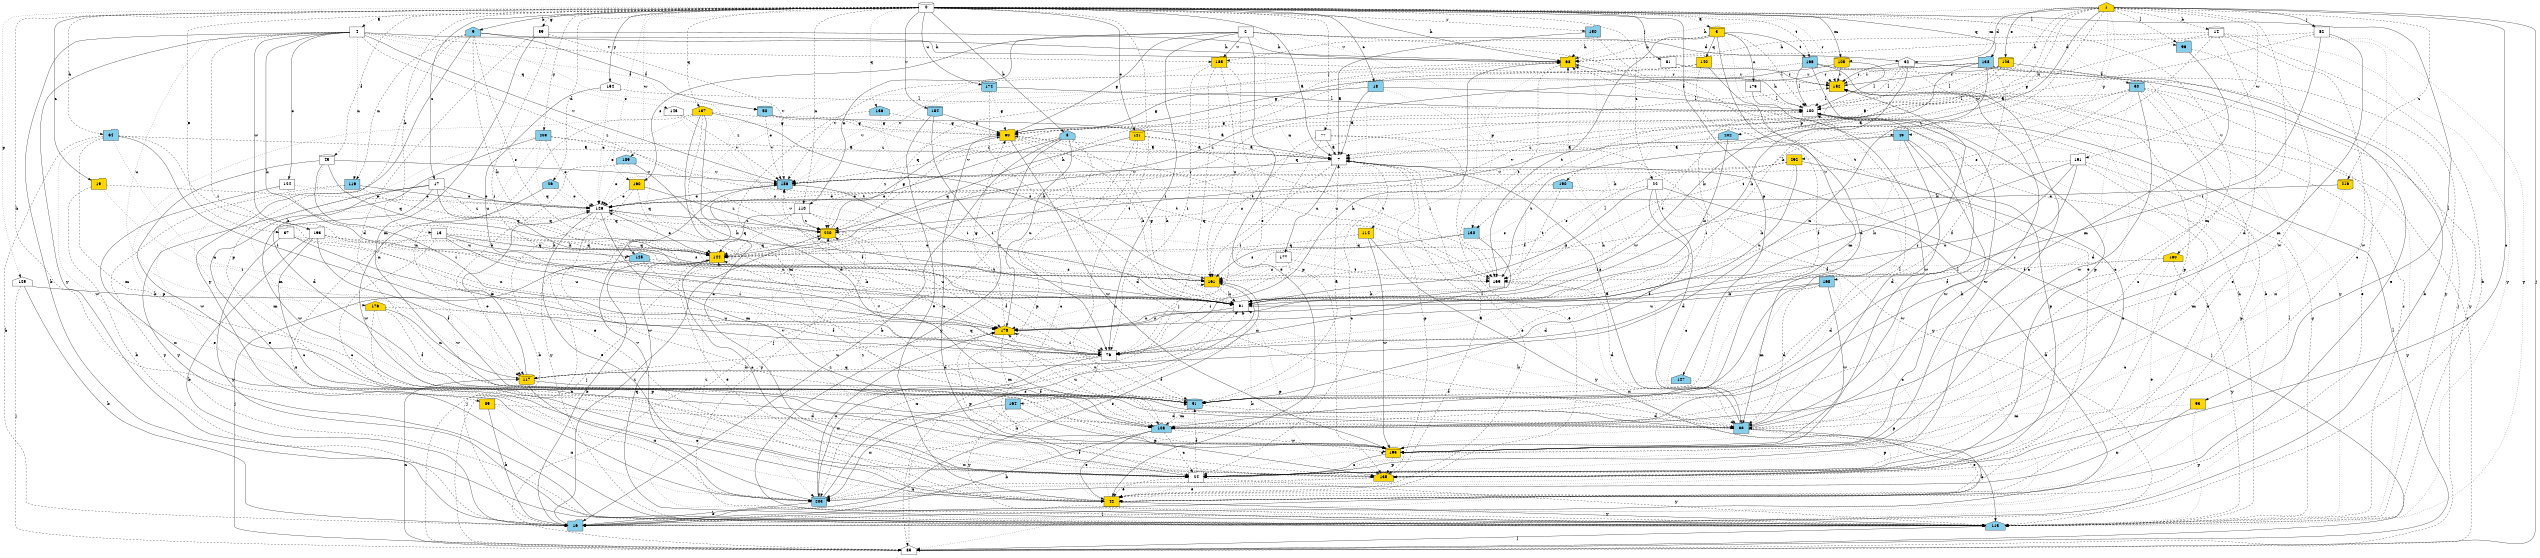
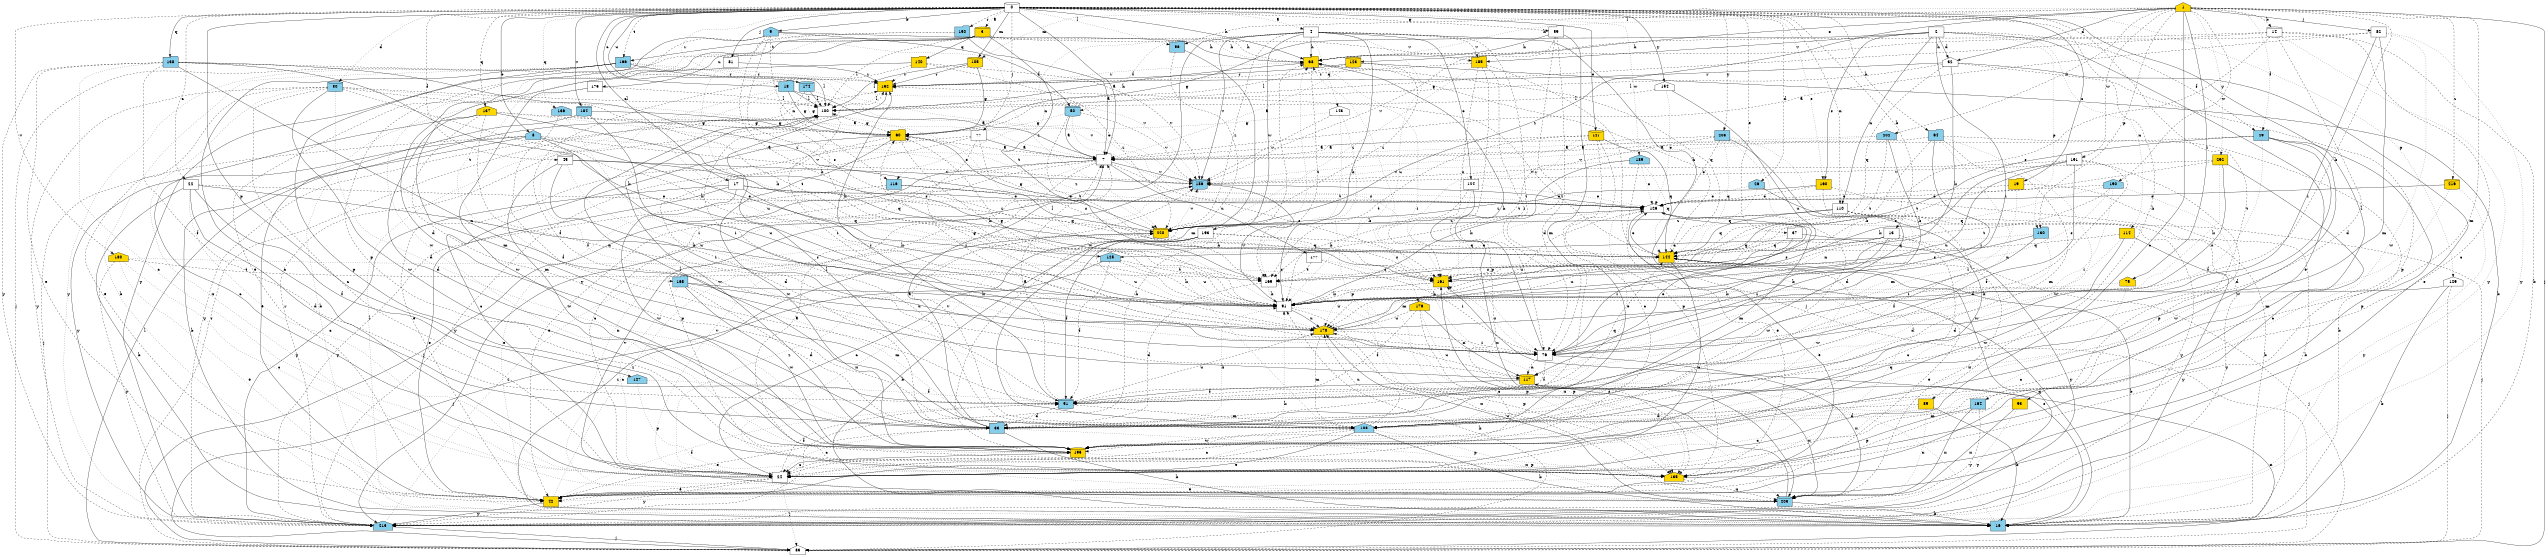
  strict digraph {
    node [fillcolor=skyblue shape=folder style=filled]
    edge [style=dashed]
    0 [fillcolor=white shape=cylinder]
    3 [fillcolor=gold shape=cylinder]
    4 [fillcolor=white shape=box]
    7 [fillcolor=white]
    8 [shape=house]
    9 [shape=house]
    13 [fillcolor=white shape=box]
    17 [fillcolor=white]
    18
    19 [fillcolor=gold]
    22 [fillcolor=white shape=box]
    26 [shape=house]
    30 [shape=cylinder]
    37 [fillcolor=white]
    45 [fillcolor=white shape=cylinder]
    59 [fillcolor=white]
    64
    68 [fillcolor=gold]
    77 [fillcolor=white]
    81 [fillcolor=white]
    89 [fillcolor=gold shape=box]
    93 [fillcolor=gold shape=box]
    96
    105 [fillcolor=gold shape=cylinder]
    110 [fillcolor=white shape=box]
    121 [fillcolor=gold shape=cylinder]
    127 [shape=house]
    129 [fillcolor=white shape=house]
    136 [shape=house]
    137 [fillcolor=gold shape=house]
    138
    150
    152 [fillcolor=gold]
    154 [fillcolor=white shape=house]
    160 [fillcolor=gold shape=box]
    164 [shape=box]
    166
    174 [shape=cylinder]
    180 [fillcolor=gold shape=house]
    184 [shape=cylinder]
    189 [shape=house]
    208 [shape=box]
    185 [fillcolor=gold]
    33
    100 [fillcolor=white]
    140 [fillcolor=gold]
    168
    169 [fillcolor=white]
    175 [fillcolor=white shape=box]
    91 [fillcolor=white]
    220 [fillcolor=gold shape=cylinder]
    76 [fillcolor=white shape=box]
    16
    50 [shape=cylinder]
    116 [shape=box]
    124 [fillcolor=white shape=box]
    143 [fillcolor=white shape=house]
    176 [fillcolor=gold shape=house]
    186 [shape=cylinder]
    193 [fillcolor=white]
-   213 [shape=house label=113]
+   213 [shape=house]
    24 [fillcolor=white]
    83 [fillcolor=white shape=house]
    42 [fillcolor=gold shape=box]
    135 [fillcolor=gold shape=house]
    161 [fillcolor=gold]
    177 [fillcolor=white]
    203 [shape=cylinder]
    125 [shape=house]
    178 [fillcolor=gold shape=house]
    144 [fillcolor=gold]
    195 [fillcolor=gold shape=cylinder]
    126 [fillcolor=white shape=house]
    60 [fillcolor=gold]
    51 [shape=cylinder]
    108 [shape=house]
    117 [fillcolor=gold shape=cylinder]
    1 [fillcolor=gold shape=house]
    14 [fillcolor=white shape=cylinder]
    32 [fillcolor=white shape=house]
    49 [shape=box]
+   75 [fillcolor=gold shape=house]
    82 [fillcolor=white shape=box]
    123 [fillcolor=gold shape=cylinder]
    130
    190 [shape=house]
    191 [fillcolor=white]
    202 [shape=house]
    n89 [fillcolor=gold label=292 shape=box]
    216 [fillcolor=gold shape=cylinder]
    2 [fillcolor=white shape=box]
    114 [fillcolor=gold shape=box]
    0 -> 3 [label=a style=dotted]
    0 -> 4 [label=a style=dotted]
    0 -> 7 [label=a style=solid]
    0 -> 8 [label=b style=solid]
    0 -> 9 [label=b style=solid]
    0 -> 13 [label=b]
    0 -> 17 [label=c style=solid]
    0 -> 18 [label=c style=solid]
    0 -> 19 [label=c style=solid]
    0 -> 22 [label=c]
    0 -> 26 [label=d]
    0 -> 30 [label=d style=dotted]
    0 -> 37 [label=e]
    0 -> 45 [label=f]
    0 -> 59 [label=g]
    0 -> 64 [label=h]
    0 -> 68 [label=h style=solid]
    0 -> 77 [label=j]
    0 -> 81 [label=j style=solid]
    0 -> 89 [label=k]
    0 -> 93 [label=l style=solid]
    0 -> 96 [label=l style=dotted]
    0 -> 105 [label=m style=solid]
    0 -> 110 [label=n]
    0 -> 121 [label=o style=solid]
    0 -> 127 [label=p style=solid]
    0 -> 129 [label=p style=dotted]
    0 -> 136 [label=q style=dotted]
    0 -> 137 [label=q]
    0 -> 138 [label=q style=solid]
    0 -> 150 [label=r]
    0 -> 152 [label=r style=dotted]
    0 -> 154 [label=y style=solid]
    0 -> 160 [label=s style=dotted]
    0 -> 164 [label=t]
    0 -> 166 [label=t]
    0 -> 174 [label=u style=solid]
    0 -> 180 [label=v]
    0 -> 184 [label=v style=solid]
    0 -> 189 [label=w style=dotted]
    0 -> 208 [label=y]
    3 -> 68 [label=h]
    3 -> 166 [label=t style=solid]
    3 -> 185 [label=v]
    3 -> 33 [label=d style=solid]
    3 -> 100 [label=l]
    3 -> 140 [label=q style=solid]
    3 -> 168 [label=t style=dotted]
    3 -> 169 [label=t style=solid]
    3 -> 175 [label=u style=solid]
    4 -> 68 [label=h style=solid]
    4 -> 185 [label=v]
    4 -> 91 [label=k style=solid]
    4 -> 220 [label=z]
    4 -> 76 [label=i]
    4 -> 16 [label=b style=solid]
    4 -> 50 [label=f style=dotted]
    4 -> 116 [label=n style=dotted]
    4 -> 124 [label=o style=solid]
    4 -> 143 [label=q style=dotted]
    4 -> 176 [label=u style=dotted]
    4 -> 186 [label=v style=solid]
    4 -> 193 [label=w style=solid]
    4 -> 213 [label=y style=solid]
    7 -> 186 [label=v style=solid]
    7 -> 24 [label=c]
    7 -> 83 [label=j style=solid]
    7 -> 42 [label=e]
    7 -> 135 [label=p]
    7 -> 161 [label=s]
    7 -> 177 [label=u style=solid]
    7 -> 203 [label=x style=dotted]
    8 -> 7 [label=a style=dotted]
    8 -> 16 [label=b style=solid]
    8 -> 186 [label=v]
    8 -> 213 [label=y style=solid]
    8 -> 83 [label=j]
    8 -> 125 [label=o style=solid]
    8 -> 178 [label=u style=solid]
    9 -> 68 [label=h style=solid]
    9 -> 91 [label=k]
    9 -> 220 [label=z style=dotted]
    9 -> 50 [label=f style=solid]
    9 -> 116 [label=n]
    9 -> 213 [label=y style=solid]
    9 -> 135 [label=p]
    9 -> 161 [label=s]
    13 -> 76 [label=i style=solid]
    13 -> 24 [label=c]
    13 -> 161 [label=s style=solid]
    13 -> 203 [label=x]
    13 -> 125 [label=o style=solid]
    13 -> 144 [label=q]
    13 -> 195 [label=w style=dotted]
    17 -> 91 [label=k style=solid]
    17 -> 220 [label=z]
    17 -> 213 [label=y style=solid]
    17 -> 42 [label=e style=solid]
    17 -> 144 [label=q style=dotted]
    17 -> 195 [label=w style=solid]
    17 -> 126 [label=o style=solid]
    18 -> 7 [label=a style=solid]
    18 -> 100 [label=l style=solid]
    18 -> 178 [label=u style=dotted]
    18 -> 60 [label=g style=solid]
    18 -> 51 [label=f style=dotted]
    19 -> 76 [label=i style=dotted]
    19 -> 16 [label=b]
    19 -> 126 [label=o]
    22 -> 33 [label=d style=solid]
    22 -> 91 [label=k style=solid]
    22 -> 16 [label=b style=solid]
    22 -> 24 [label=c style=dotted]
    22 -> 126 [label=o]
    22 -> 51 [label=f style=solid]
    26 -> 144 [label=q style=dotted]
    26 -> 195 [label=w style=solid]
    26 -> 126 [label=o style=dotted]
    30 -> 7 [label=a style=dotted]
    30 -> 33 [label=d style=dotted]
    30 -> 100 [label=l]
    30 -> 169 [label=t]
    30 -> 91 [label=k]
    30 -> 213 [label=y]
    30 -> 24 [label=c]
    30 -> 42 [label=e]
    30 -> 203 [label=x style=dotted]
    30 -> 195 [label=w style=solid]
    37 -> 76 [label=i style=solid]
    37 -> 213 [label=y style=solid]
    37 -> 178 [label=u]
    37 -> 144 [label=q style=dotted]
    45 -> 76 [label=i style=solid]
    45 -> 186 [label=v style=solid]
    45 -> 178 [label=u style=dotted]
    45 -> 144 [label=q style=solid]
    45 -> 195 [label=w style=solid]
    59 -> 68 [label=h style=solid]
    59 -> 33 [label=d]
    59 -> 76 [label=i]
    59 -> 186 [label=v]
    59 -> 108 [label=m style=solid]
    64 -> 7 [label=a]
    64 -> 91 [label=k]
    64 -> 76 [label=i style=solid]
    64 -> 16 [label=b]
    64 -> 195 [label=w style=dotted]
    64 -> 108 [label=m]
    64 -> 117 [label=n style=dotted]
    68 -> 152 [label=r style=dotted]
    68 -> 169 [label=t]
    68 -> 76 [label=i style=dotted]
    68 -> 144 [label=q]
    77 -> 7 [label=a style=solid]
    77 -> 76 [label=i]
    77 -> 213 [label=y]
    77 -> 42 [label=e]
    77 -> 161 [label=s]
    81 -> 152 [label=r style=solid]
    81 -> 91 [label=k style=dotted]
    89 -> 33 [label=d]
    89 -> 16 [label=b style=solid]
    89 -> 24 [label=c style=dotted]
    89 -> 203 [label=x style=dotted]
    93 -> 213 [label=y style=dotted]
    93 -> 203 [label=x style=solid]
    93 -> 108 [label=m style=dotted]
    96 -> 195 [label=w]
    96 -> 108 [label=m style=solid]
    105 -> 152 [label=r style=solid]
    105 -> 100 [label=l style=solid]
    105 -> 60 [label=g style=solid]
    110 -> 220 [label=z style=solid]
    110 -> 213 [label=y]
    110 -> 83 [label=j]
    110 -> 144 [label=q style=solid]
    110 -> 51 [label=f]
    121 -> 7 [label=a]
    121 -> 169 [label=t]
    121 -> 91 [label=k style=dotted]
    121 -> 24 [label=c]
    121 -> 135 [label=p]
    121 -> 144 [label=q style=solid]
    127 -> 135 [label=p style=dotted]
    127 -> 51 [label=f style=dotted]
    129 -> 91 [label=k style=solid]
    129 -> 16 [label=b style=solid]
    129 -> 83 [label=j]
    136 -> 76 [label=i style=dotted]
    136 -> 60 [label=g]
    136 -> 51 [label=f]
    137 -> 33 [label=d style=solid]
    137 -> 24 [label=c style=solid]
    137 -> 161 [label=s style=solid]
    137 -> 126 [label=o style=dotted]
    137 -> 60 [label=g]
    137 -> 108 [label=m]
    137 -> 117 [label=n]
    138 -> 152 [label=r]
    138 -> 91 [label=k style=solid]
    138 -> 220 [label=z style=solid]
    138 -> 213 [label=y]
    138 -> 24 [label=c style=dotted]
    138 -> 42 [label=e]
    138 -> 51 [label=f]
    138 -> 117 [label=n style=solid]
    150 -> 7 [label=a style=solid]
    150 -> 68 [label=h style=dotted]
    150 -> 42 [label=e]
    150 -> 195 [label=w style=dotted]
    152 -> 100 [label=l style=dotted]
    154 -> 100 [label=l]
    154 -> 178 [label=u style=solid]
    154 -> 126 [label=o style=dotted]
    160 -> 220 [label=z style=solid]
    160 -> 16 [label=b]
    160 -> 213 [label=y]
    160 -> 126 [label=o]
    164 -> 33 [label=d style=dotted]
    164 -> 213 [label=y]
    164 -> 135 [label=p style=solid]
    164 -> 203 [label=x style=solid]
    166 -> 152 [label=r style=dotted]
    166 -> 100 [label=l style=solid]
    166 -> 16 [label=b style=dotted]
    166 -> 186 [label=v style=dotted]
    166 -> 213 [label=y style=dotted]
    166 -> 24 [label=c style=solid]
    166 -> 83 [label=j]
    166 -> 135 [label=p style=solid]
    166 -> 126 [label=o style=dotted]
    174 -> 100 [label=l style=solid]
    174 -> 91 [label=k]
    174 -> 186 [label=v style=dotted]
    174 -> 60 [label=g style=dotted]
    180 -> 169 [label=t]
    180 -> 213 [label=y]
    180 -> 24 [label=c style=dotted]
    180 -> 42 [label=e style=dotted]
    180 -> 161 [label=s style=dotted]
    184 -> 76 [label=i style=solid]
    184 -> 42 [label=e style=solid]
    184 -> 60 [label=g style=solid]
    189 -> 91 [label=k style=solid]
    189 -> 186 [label=v style=dotted]
    189 -> 42 [label=e]
    189 -> 144 [label=q style=dotted]
    189 -> 126 [label=o style=dotted]
    208 -> 7 [label=a]
    208 -> 33 [label=d style=solid]
    208 -> 169 [label=t]
    208 -> 144 [label=q style=dotted]
    208 -> 126 [label=o]
    208 -> 108 [label=m style=dotted]
    208 -> 117 [label=n style=dotted]
    185 -> 152 [label=r]
    185 -> 220 [label=z style=dotted]
    185 -> 76 [label=i]
    185 -> 83 [label=j]
    185 -> 135 [label=p]
    185 -> 161 [label=s]
    33 -> 7 [label=a style=solid]
    33 -> 152 [label=r style=solid]
    33 -> 100 [label=l style=solid]
    33 -> 91 [label=k style=dotted]
    33 -> 16 [label=b style=solid]
    33 -> 24 [label=c style=dotted]
    33 -> 42 [label=e]
    33 -> 135 [label=p style=dotted]
    100 -> 68 [label=h style=solid]
    100 -> 76 [label=i]
    100 -> 213 [label=y]
    100 -> 195 [label=w style=solid]
    100 -> 60 [label=g]
    140 -> 152 [label=r style=dotted]
    140 -> 220 [label=z]
    140 -> 186 [label=v]
    140 -> 51 [label=f]
    140 -> 108 [label=m style=solid]
    168 -> 33 [label=d]
    168 -> 91 [label=k style=solid]
    168 -> 24 [label=c style=dotted]
    168 -> 178 [label=u style=solid]
    168 -> 195 [label=w style=solid]
    168 -> 108 [label=m style=dotted]
    169 -> 33 [label=d]
    169 -> 91 [label=k style=dotted]
    169 -> 203 [label=x style=dotted]
    175 -> 100 [label=l]
    175 -> 16 [label=b style=dotted]
    175 -> 195 [label=w style=solid]
    91 -> 100 [label=l style=dotted]
    91 -> 186 [label=v style=solid]
    91 -> 135 [label=p style=dotted]
    91 -> 203 [label=x]
    91 -> 178 [label=u style=solid]
    91 -> 60 [label=g]
    220 -> 186 [label=v style=dotted]
    220 -> 203 [label=x style=dotted]
    220 -> 178 [label=u]
    220 -> 144 [label=q style=dotted]
    220 -> 60 [label=g style=solid]
    76 -> 68 [label=h style=solid]
    76 -> 161 [label=s style=dotted]
    76 -> 203 [label=x style=solid]
    76 -> 51 [label=f]
    76 -> 117 [label=n]
    16 -> 68 [label=h style=dotted]
    16 -> 100 [label=l style=dotted]
    16 -> 220 [label=z style=solid]
    16 -> 161 [label=s style=solid]
    50 -> 7 [label=a style=solid]
    50 -> 169 [label=t]
    50 -> 186 [label=v]
    50 -> 161 [label=s style=dotted]
    50 -> 60 [label=g style=dotted]
    116 -> 213 [label=y]
    116 -> 42 [label=e style=dotted]
    116 -> 144 [label=q]
    116 -> 126 [label=o style=solid]
    124 -> 91 [label=k]
    124 -> 203 [label=x style=solid]
    124 -> 126 [label=o style=dotted]
    124 -> 108 [label=m style=dotted]
    143 -> 169 [label=t style=dotted]
    143 -> 186 [label=v]
    143 -> 135 [label=p style=dotted]
    143 -> 60 [label=g style=dotted]
    176 -> 24 [label=c]
    176 -> 135 [label=p style=dotted]
    176 -> 178 [label=u]
    176 -> 51 [label=f]
    176 -> 117 [label=n style=solid]
    186 -> 126 [label=o style=solid]
    193 -> 16 [label=b style=solid]
    193 -> 24 [label=c style=solid]
    193 -> 161 [label=s]
    193 -> 178 [label=u style=dotted]
    193 -> 144 [label=q]
    193 -> 51 [label=f style=solid]
    213 -> 68 [label=h]
    213 -> 152 [label=r]
    213 -> 220 [label=z style=dotted]
    213 -> 83 [label=j style=solid]
    213 -> 144 [label=q style=solid]
    24 -> 220 [label=z style=dotted]
    24 -> 186 [label=v style=dotted]
    24 -> 213 [label=y]
    24 -> 83 [label=j style=dotted]
    24 -> 42 [label=e]
    24 -> 51 [label=f]
    83 -> 152 [label=r]
    83 -> 100 [label=l style=solid]
    83 -> 91 [label=k]
    83 -> 117 [label=n style=solid]
    42 -> 91 [label=k style=dotted]
    42 -> 220 [label=z style=dotted]
    42 -> 213 [label=y style=solid]
    42 -> 51 [label=f style=dotted]
    135 -> 7 [label=a]
    135 -> 42 [label=e style=dotted]
    135 -> 203 [label=x]
    135 -> 144 [label=q style=dotted]
    161 -> 91 [label=k]
    161 -> 178 [label=u style=dotted]
    161 -> 126 [label=o style=dotted]
    177 -> 169 [label=t]
    177 -> 76 [label=i]
    177 -> 161 [label=s style=dotted]
    203 -> 16 [label=b style=solid]
    203 -> 186 [label=v style=solid]
    203 -> 161 [label=s style=solid]
    203 -> 178 [label=u style=solid]
    125 -> 169 [label=t]
    125 -> 91 [label=k]
    125 -> 83 [label=j style=solid]
    125 -> 51 [label=f]
    178 -> 76 [label=i]
    178 -> 135 [label=p]
    178 -> 60 [label=g]
    178 -> 108 [label=m]
    144 -> 68 [label=h]
    144 -> 152 [label=r]
    144 -> 16 [label=b style=solid]
    144 -> 24 [label=c style=solid]
    144 -> 83 [label=j]
    144 -> 42 [label=e]
    144 -> 161 [label=s style=dotted]
    144 -> 126 [label=o style=solid]
    195 -> 24 [label=c style=solid]
    195 -> 135 [label=p style=dotted]
    126 -> 220 [label=z style=solid]
    126 -> 42 [label=e style=solid]
    126 -> 178 [label=u]
    126 -> 195 [label=w]
    126 -> 108 [label=m style=solid]
    60 -> 7 [label=a]
    60 -> 33 [label=d]
    60 -> 91 [label=k]
    60 -> 220 [label=z style=dotted]
    60 -> 24 [label=c style=solid]
    60 -> 195 [label=w style=solid]
    51 -> 7 [label=a]
    51 -> 152 [label=r style=solid]
    51 -> 33 [label=d]
    51 -> 178 [label=u]
    51 -> 144 [label=q]
    51 -> 126 [label=o style=dotted]
    51 -> 108 [label=m]
    108 -> 68 [label=h style=dotted]
    108 -> 100 [label=l]
    108 -> 16 [label=b style=solid]
    108 -> 186 [label=v]
    108 -> 24 [label=c]
    108 -> 42 [label=e style=solid]
    108 -> 203 [label=x style=dotted]
    108 -> 178 [label=u]
    108 -> 195 [label=w]
    117 -> 203 [label=x style=solid]
    117 -> 178 [label=u]
    117 -> 126 [label=o style=solid]
    117 -> 51 [label=f style=solid]
    1 -> 68 [label=h style=dotted]
    1 -> 96 [label=l]
    1 -> 105 [label=m style=dotted]
    1 -> 91 [label=k]
    1 -> 220 [label=z style=solid]
    1 -> 24 [label=c style=solid]
    1 -> 83 [label=j style=solid]
    1 -> 108 [label=m]
    1 -> 14 [label=b]
    1 -> 32 [label=d style=solid]
    1 -> 49 [label=f style=dotted]
+   1 -> 75 [label=i style=solid]
    1 -> 82 [label=j style=solid]
    1 -> 123 [label=o style=solid]
    1 -> 130 [label=p]
    1 -> 190 [label=w]
    1 -> 191 [label=w]
    1 -> 202 [label=x]
    1 -> n89 [label=y style=dotted]
    1 -> 216 [label=z]
    14 -> 68 [label=h]
    14 -> 33 [label=d]
    14 -> 16 [label=b]
    14 -> 213 [label=y style=dotted]
    14 -> 24 [label=c]
    14 -> 161 [label=s]
    14 -> 60 [label=g]
    32 -> 152 [label=r style=solid]
    32 -> 100 [label=l]
    32 -> 91 [label=k style=solid]
    32 -> 42 [label=e style=solid]
    32 -> 135 [label=p]
    32 -> 144 [label=q]
    49 -> 7 [label=a]
    49 -> 33 [label=d style=solid]
    49 -> 169 [label=t style=solid]
    49 -> 135 [label=p style=solid]
    49 -> 195 [label=w style=solid]
    49 -> 51 [label=f style=dotted]
+   75 -> 91 [label=k style=dotted]
+   75 -> 24 [label=c style=dotted]
    82 -> 7 [label=a]
    82 -> 68 [label=h]
    82 -> 76 [label=i style=solid]
    82 -> 213 [label=y style=dotted]
    82 -> 195 [label=w style=dotted]
    82 -> 108 [label=m style=solid]
    123 -> 7 [label=a style=dotted]
    123 -> 152 [label=r style=solid]
    123 -> 100 [label=l]
    123 -> 220 [label=z]
    123 -> 16 [label=b style=solid]
    130 -> 33 [label=d style=dotted]
    130 -> 76 [label=i style=solid]
    130 -> 161 [label=s style=solid]
    130 -> 144 [label=q style=dotted]
    190 -> 169 [label=t]
    190 -> 76 [label=i style=dotted]
    190 -> 161 [label=s style=dotted]
    190 -> 144 [label=q style=dotted]
    190 -> 195 [label=w style=dotted]
    190 -> 126 [label=o]
    191 -> 33 [label=d]
    191 -> 91 [label=k style=solid]
    191 -> 186 [label=v]
    191 -> 135 [label=p]
    191 -> 178 [label=u style=solid]
    191 -> 51 [label=f style=solid]
    202 -> 7 [label=a style=dotted]
    202 -> 169 [label=t]
    202 -> 91 [label=k style=solid]
    202 -> 186 [label=v style=dotted]
    n89 -> 91 [label=k style=dotted]
    n89 -> 186 [label=v]
    n89 -> 24 [label=c style=solid]
    n89 -> 161 [label=s]
    n89 -> 178 [label=u style=solid]
    216 -> 213 [label=y style=dotted]
    216 -> 126 [label=o style=solid]
    216 -> 108 [label=m style=dotted]
    2 -> 110 [label=n style=solid]
    2 -> 160 [label=s style=solid]
    2 -> 185 [label=v style=solid]
    2 -> 76 [label=i style=solid]
    2 -> 42 [label=e style=solid]
    2 -> 60 [label=g style=solid]
    2 -> 32 [label=d style=solid]
    2 -> 49 [label=f]
    2 -> 130 [label=p style=dotted]
    2 -> 114 [label=n style=dotted]
    114 -> 33 [label=d style=dotted]
    114 -> 213 [label=y style=solid]
    114 -> 144 [label=q]
    114 -> 195 [label=w style=solid]
  }
